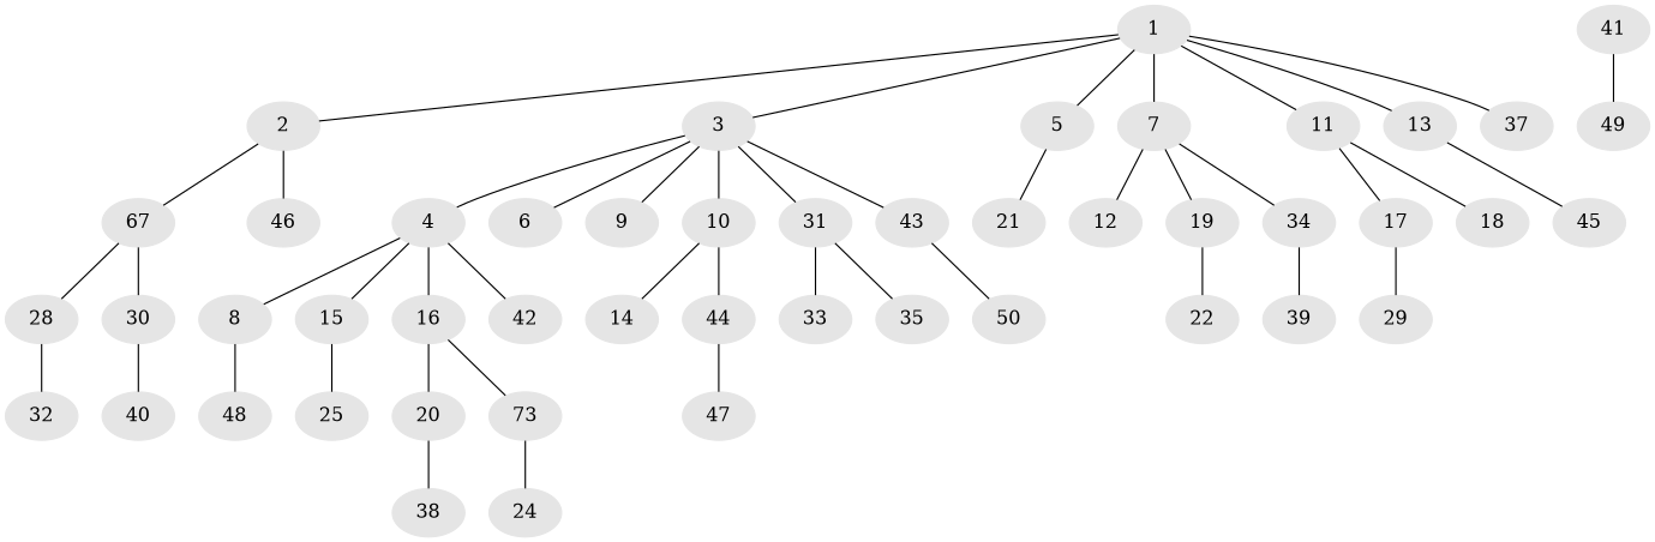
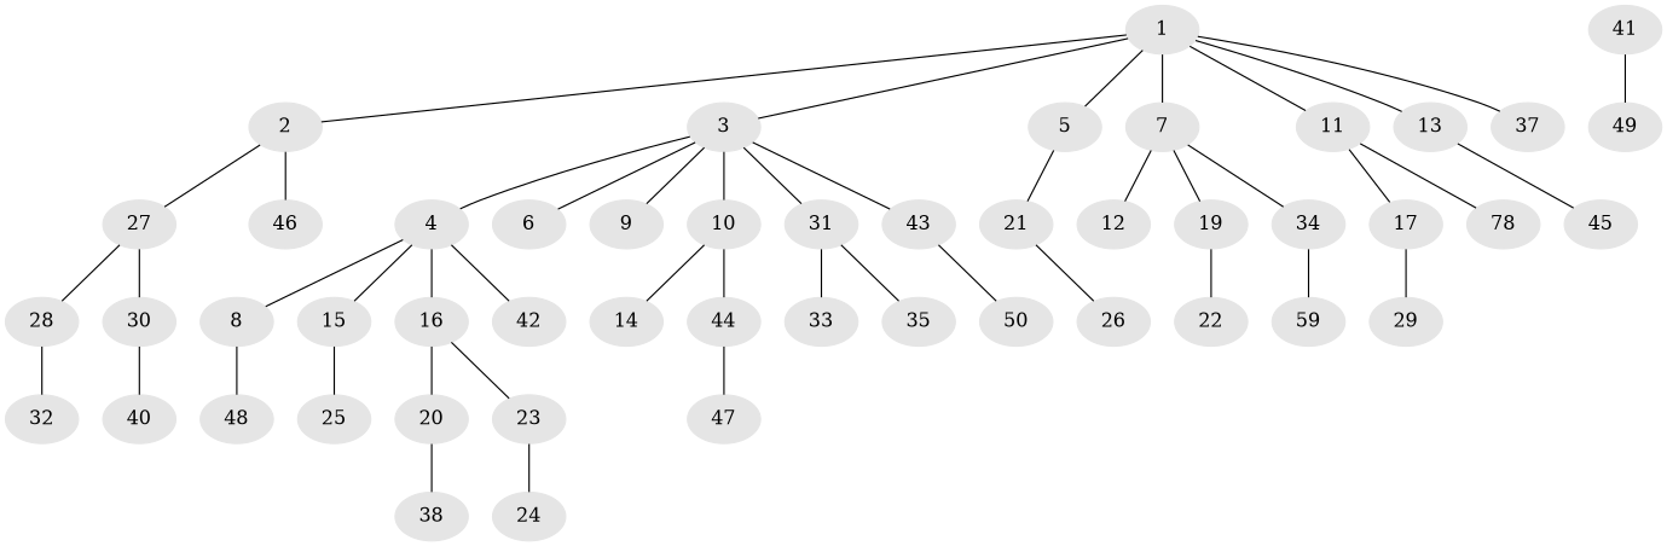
  graph {
    node [color=gray90 style=filled]
    edge [weight=1.0]
    1
    2
    3
    5
    7
    11
    13
    37
-   27 [label=67]
+   27
    46
    4
    6
    9
    10
    31
    43
    21
    12
    19
    34
    17
-   18
+   18 [label=78]
    45
    28
    30
    8
    15
    16
    42
    14
    44
    33
    35
    50
    48
    25
    20
-   23 [label=73]
+   23
+   26
    22
-   39
+   39 [label=59]
    47
    29
    38
    24
    41
    49
    32
    40
    1 -- 2
    1 -- 3
    1 -- 5
    1 -- 7
    1 -- 11
    1 -- 13
    1 -- 37
    2 -- 27
    2 -- 46
    3 -- 4
    3 -- 6
    3 -- 9
    3 -- 10
    3 -- 31
    3 -- 43
    5 -- 21
    7 -- 12 [weight=2.0]
    7 -- 19
    7 -- 34
    11 -- 17
    11 -- 18
    13 -- 45
    27 -- 28
    27 -- 30 [weight=2.0]
    4 -- 8
    4 -- 15
    4 -- 16
    4 -- 42
    10 -- 14 [weight=3.0]
    10 -- 44
    31 -- 33
    31 -- 35
    43 -- 50
+   21 -- 26
    19 -- 22
    34 -- 39
    17 -- 29 [weight=2.0]
    28 -- 32
    30 -- 40
    8 -- 48
    15 -- 25
    16 -- 20
    16 -- 23
    44 -- 47
    20 -- 38
    23 -- 24
    41 -- 49
  }
